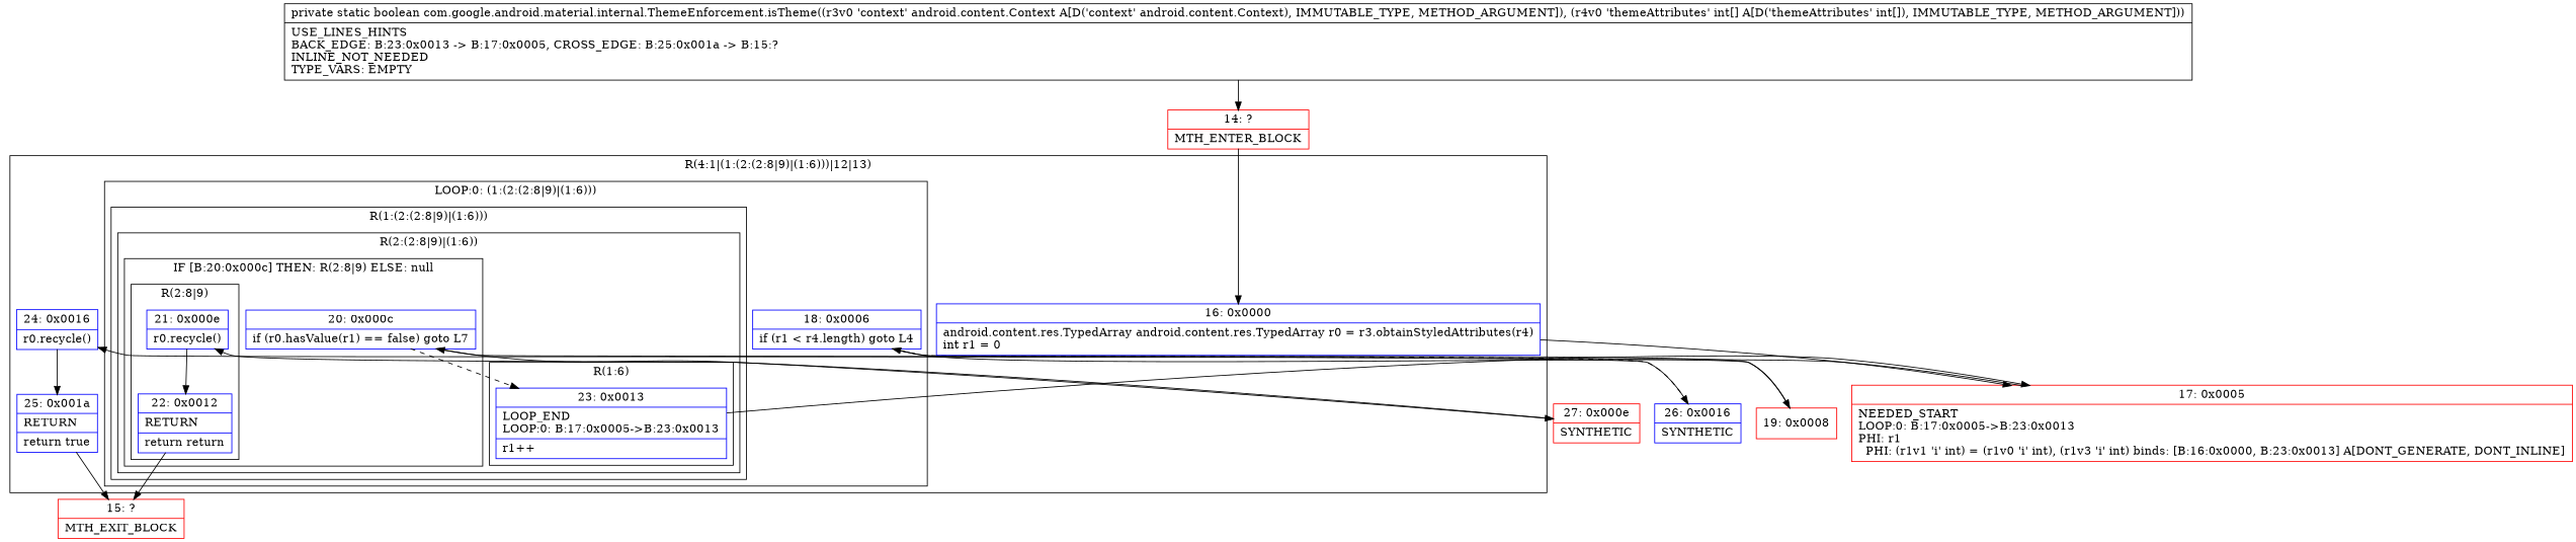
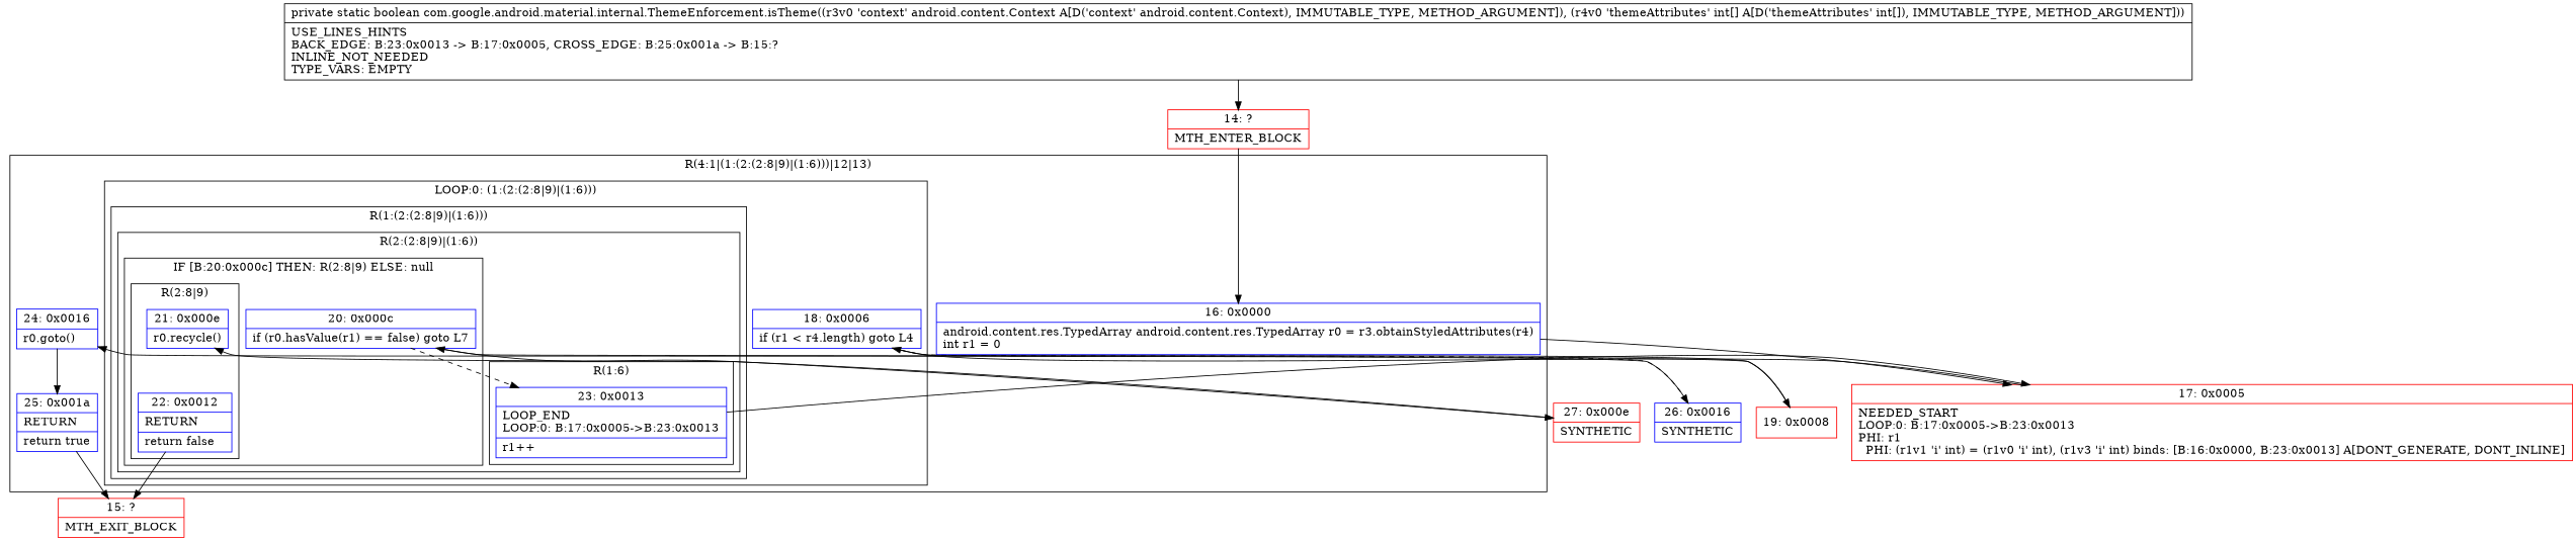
  digraph {
    node [color=blue shape=record]
    n1 [label="{21\:\ 0x000e|r0.recycle()\l}"]
-   n2 [label="{22\:\ 0x0012|RETURN\l|return return\l}"]
+   n2 [label="{22\:\ 0x0012|RETURN\l|return false\l}"]
    n3 [label="{20\:\ 0x000c|if (r0.hasValue(r1) == false) goto L7\l}"]
    n4 [label="{23\:\ 0x0013|LOOP_END\lLOOP:0: B:17:0x0005\-\>B:23:0x0013\l|r1++\l}"]
    n5 [label="{18\:\ 0x0006|if (r1 \< r4.length) goto L4\l}"]
    n6 [label="{16\:\ 0x0000|android.content.res.TypedArray android.content.res.TypedArray r0 = r3.obtainStyledAttributes(r4)\lint r1 = 0\l}"]
-   n7 [label="{24\:\ 0x0016|r0.recycle()\l}"]
+   n7 [label="{24\:\ 0x0016|r0.goto()\l}"]
    n8 [label="{25\:\ 0x001a|RETURN\l|return true\l}"]
    n9 [color=red label="{15\:\ ?|MTH_EXIT_BLOCK\l}"]
    n10 [color=red label="{27\:\ 0x000e|SYNTHETIC\l}"]
    n11 [color=red label="{17\:\ 0x0005|NEEDED_START\lLOOP:0: B:17:0x0005\-\>B:23:0x0013\lPHI: r1 \l  PHI: (r1v1 'i' int) = (r1v0 'i' int), (r1v3 'i' int) binds: [B:16:0x0000, B:23:0x0013] A[DONT_GENERATE, DONT_INLINE]\l}"]
    n12 [color=red label="{19\:\ 0x0008}"]
    n13 [label="{26\:\ 0x0016|SYNTHETIC\l}"]
    n14 [color=red label="{14\:\ ?|MTH_ENTER_BLOCK\l}"]
    n15 [label="{private static boolean com.google.android.material.internal.ThemeEnforcement.isTheme((r3v0 'context' android.content.Context A[D('context' android.content.Context), IMMUTABLE_TYPE, METHOD_ARGUMENT]), (r4v0 'themeAttributes' int[] A[D('themeAttributes' int[]), IMMUTABLE_TYPE, METHOD_ARGUMENT]))  | USE_LINES_HINTS\lBACK_EDGE: B:23:0x0013 \-\> B:17:0x0005, CROSS_EDGE: B:25:0x001a \-\> B:15:?\lINLINE_NOT_NEEDED\lTYPE_VARS: EMPTY\l}" color=""]
    subgraph cluster_1 {
      label="R(4:1|(1:(2:(2:8|9)|(1:6)))|12|13)"
      n6
      n7
      n8
      subgraph cluster_2 {
        label="LOOP:0: (1:(2:(2:8|9)|(1:6)))"
        n5
        subgraph cluster_3 {
          label="R(1:(2:(2:8|9)|(1:6)))"
          subgraph cluster_4 {
            label="R(2:(2:8|9)|(1:6))"
            subgraph cluster_5 {
              label="IF [B:20:0x000c] THEN: R(2:8|9) ELSE: null"
              n3
              subgraph cluster_6 {
                label="R(2:8|9)"
                n1
                n2
              }
            }
            subgraph cluster_7 {
              label="R(1:6)"
              n4
            }
          }
        }
      }
    }
-   n1 -> n2
    n2 -> n9
    n3 -> n4 [style=dashed]
    n3 -> n10
    n4 -> n11
    n5 -> n12
    n5 -> n13 [style=dashed]
    n6 -> n11
    n7 -> n8
    n8 -> n9
    n10 -> n1
    n11 -> n5
    n12 -> n3
    n13 -> n7
    n14 -> n6
    n15 -> n14
  }
